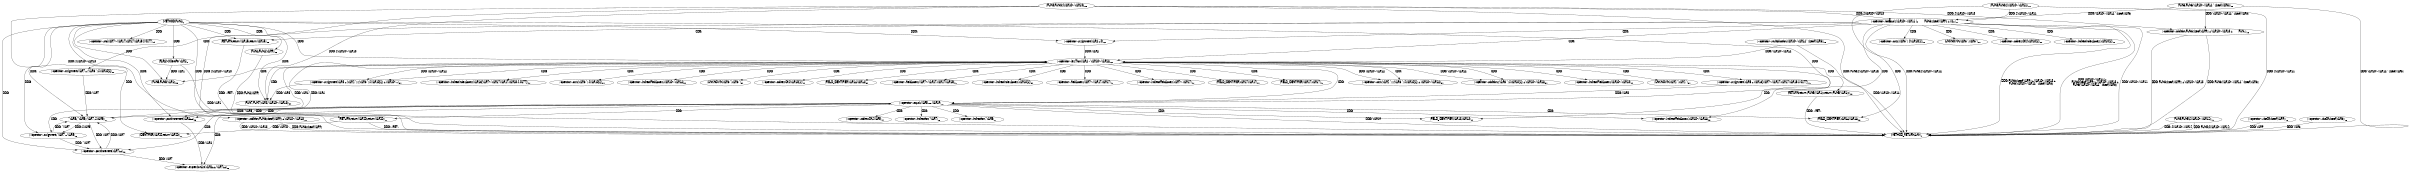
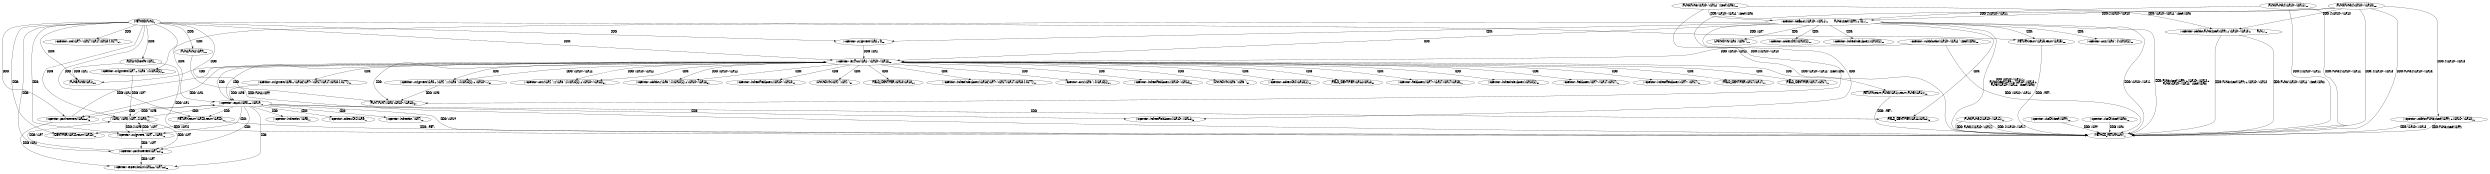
  digraph {
    fontname=Lato
    node [fontname=Lato]
    edge [fontname=Lato]
    n1 [label=<(METHOD,FUN1)<SUB>1</SUB>>]
    n2 [label=<(PARAM,ClientPtr VAR1)<SUB>1</SUB>>]
    n3 [label=<(FUN4,FUN4(VAR9))<SUB>13</SUB>>]
    n4 [label=<(FUN7,FUN7(VAR3, VAR10-&gt;VAR13))<SUB>32</SUB>>]
    n5 [label=<(&lt;operator&gt;.lessThan,VAR4 &lt; VAR10-&gt;VAR14)<SUB>23</SUB>>]
    n6 [label=<(FUN8,FUN8(VAR1))<SUB>33</SUB>>]
    n7 [label=<(RETURN,return VAR15;,return VAR15;)<SUB>20</SUB>>]
    n8 [label=<(&lt;operator&gt;.assignment,VAR4 = 0)<SUB>23</SUB>>]
    n9 [label=<(*VAR8,(*VAR8) (VAR7, &amp;VAR5))<SUB>27</SUB>>]
    n10 [label=<(&lt;operator&gt;.assignment,*VAR7 = VAR5)<SUB>28</SUB>>]
    n11 [label=<(&lt;operator&gt;.postIncrement,VAR4++)<SUB>23</SUB>>]
    n12 [label=<(&lt;operator&gt;.postIncrement,VAR7++)<SUB>23</SUB>>]
    n13 [label=<(&lt;operator&gt;.equals,VAR8 == VAR19)<SUB>25</SUB>>]
    n14 [label=<(RETURN,return VAR20;,return VAR20;)<SUB>26</SUB>>]
    n15 [label=<(&lt;operator&gt;.and,VAR7-&gt;VAR17.VAR17.VAR18 &amp; 0177)<SUB>24</SUB>>]
    n16 [label=<(IDENTIFIER,VAR20,return VAR20;)<SUB>26</SUB>>]
    n17 [label=<(METHOD_RETURN,ANY)<SUB>1</SUB>>]
    n18 [label=<(&lt;operator&gt;.assignment,VAR3 = (VAR2 *) (((VAR6 *) &amp;VAR10[1]) + VAR10-&gt;...)<SUB>31</SUB>>]
    n19 [label=<(RETURN,return (FUN8(VAR1));,return (FUN8(VAR1));)<SUB>13</SUB>>]
    n20 [label=<(&lt;operator&gt;.assignment,VAR8 = VAR16[VAR7-&gt;VAR17.VAR17.VAR18 &amp; 0177])<SUB>24</SUB>>]
    n21 [label=<(&lt;operator&gt;.cast,(VAR2 *) (((VAR6 *) &amp;VAR10[1]) + VAR10-&gt;VAR14))<SUB>31</SUB>>]
    n22 [label=<(&lt;operator&gt;.addition,((VAR6 *) &amp;VAR10[1]) + VAR10-&gt;VAR14)<SUB>31</SUB>>]
    n23 [label=<(&lt;operator&gt;.indirectFieldAccess,VAR10-&gt;VAR13)<SUB>32</SUB>>]
    n24 [label=<(UNKNOWN,VAR2 *,VAR2 *)<SUB>31</SUB>>]
    n25 [label=<(FIELD_IDENTIFIER,VAR13,VAR13)<SUB>32</SUB>>]
    n26 [label=<(&lt;operator&gt;.indirectIndexAccess,VAR16[VAR7-&gt;VAR17.VAR17.VAR18 &amp; 0177])<SUB>24</SUB>>]
    n27 [label=<(&lt;operator&gt;.cast,(VAR6 *) &amp;VAR10[1])<SUB>31</SUB>>]
    n28 [label=<(&lt;operator&gt;.indirectFieldAccess,VAR10-&gt;VAR14)<SUB>31</SUB>>]
    n29 [label=<(UNKNOWN,VAR6 *,VAR6 *)<SUB>31</SUB>>]
    n30 [label=<(&lt;operator&gt;.addressOf,&amp;VAR10[1])<SUB>31</SUB>>]
    n31 [label=<(FIELD_IDENTIFIER,VAR14,VAR14)<SUB>31</SUB>>]
    n32 [label=<(&lt;operator&gt;.fieldAccess,VAR7-&gt;VAR17.VAR17.VAR18)<SUB>24</SUB>>]
    n33 [label=<(&lt;operator&gt;.indirectIndexAccess,VAR10[1])<SUB>31</SUB>>]
    n34 [label=<(&lt;operator&gt;.fieldAccess,VAR7-&gt;VAR17.VAR17)<SUB>24</SUB>>]
    n35 [label=<(&lt;operator&gt;.indirectFieldAccess,VAR7-&gt;VAR17)<SUB>24</SUB>>]
    n36 [label=<(FIELD_IDENTIFIER,VAR17,VAR17)<SUB>24</SUB>>]
    n37 [label=<(FIELD_IDENTIFIER,VAR17,VAR17)<SUB>24</SUB>>]
    n38 [label=<(&lt;operator&gt;.expressionList,VAR4++, VAR7++)<SUB>23</SUB>>]
    n39 [label=<(&lt;operator&gt;.indirectFieldAccess,VAR10-&gt;VAR14)<SUB>23</SUB>>]
    n40 [label=<(FIELD_IDENTIFIER,VAR14,VAR14)<SUB>23</SUB>>]
    n41 [label=<(&lt;operator&gt;.indirection,*VAR8)<SUB>27</SUB>>]
    n42 [label=<(&lt;operator&gt;.addressOf,&amp;VAR5)<SUB>27</SUB>>]
    n43 [label=<(&lt;operator&gt;.indirection,*VAR7)<SUB>28</SUB>>]
    n44 [label=<(FUN3,FUN3(&amp;VAR10-&gt;VAR11))<SUB>12</SUB>>]
    n45 [label=<(&lt;operator&gt;.notEquals,VAR10-&gt;VAR11 !=         FUN6(sizeof(VAR9)) + VA...)<SUB>17</SUB>>]
    n46 [label=<(&lt;operator&gt;.assignment,VAR7 = (VAR6 *) &amp;VAR10[1])<SUB>22</SUB>>]
    n47 [label=<(&lt;operator&gt;.cast,(VAR6 *) &amp;VAR10[1])<SUB>22</SUB>>]
    n48 [label=<(UNKNOWN,VAR6 *,VAR6 *)<SUB>22</SUB>>]
    n49 [label=<(&lt;operator&gt;.addressOf,&amp;VAR10[1])<SUB>22</SUB>>]
    n50 [label=<(&lt;operator&gt;.indirectIndexAccess,VAR10[1])<SUB>22</SUB>>]
    n51 [label=<(FUN5,FUN5(&amp;VAR10-&gt;VAR12))<SUB>14</SUB>>]
    n52 [label=<(FUN3,FUN3(&amp;VAR10-&gt;VAR13))<SUB>15</SUB>>]
    n53 [label=<(&lt;operator&gt;.addition,FUN6(sizeof(VAR9)) + VAR10-&gt;VAR13 +         FUN...)<SUB>18</SUB>>]
    n54 [label=<(&lt;operator&gt;.addition,FUN6(sizeof(VAR9)) + VAR10-&gt;VAR13)<SUB>18</SUB>>]
    n55 [label=<(FUN6,FUN6(VAR10-&gt;VAR14 * sizeof(VAR6)))<SUB>19</SUB>>]
    n56 [label=<(&lt;operator&gt;.multiplication,VAR10-&gt;VAR14 * sizeof(VAR6))<SUB>19</SUB>>]
    n57 [label=<(&lt;operator&gt;.sizeOf,sizeof(VAR9))<SUB>18</SUB>>]
    n58 [label=<(&lt;operator&gt;.sizeOf,sizeof(VAR6))<SUB>19</SUB>>]
    n1 -> n2 [label="DDG: "]
    n1 -> n3 [label="DDG: "]
    n1 -> n4 [label="DDG: "]
    n1 -> n5 [label="DDG: "]
    n1 -> n6 [label="DDG: "]
-   n1 -> n7 [label="DDG: "]
+   n1 -> n7 [label="DDG: VAR7"]
    n1 -> n8 [label="DDG: "]
    n1 -> n9 [label="DDG: "]
    n1 -> n10 [label="DDG: "]
    n1 -> n11 [label="DDG: "]
    n1 -> n12 [label="DDG: "]
    n1 -> n13 [label="DDG: "]
    n1 -> n14 [label="DDG: "]
    n1 -> n15 [label="DDG: "]
    n1 -> n16 [label="DDG: "]
    n2 -> n6 [label="DDG: VAR1"]
    n2 -> n17 [label="DDG: VAR1"]
    n3 -> n17 [label="DDG: FUN4(VAR9)"]
    n5 -> n4 [label="CDG: "]
    n5 -> n6 [label="CDG: "]
    n5 -> n11 [label="DDG: VAR4"]
    n5 -> n13 [label="CDG: "]
    n5 -> n18 [label="DDG: VAR10-&gt;VAR14"]
    n5 -> n18 [label="CDG: "]
    n5 -> n19 [label="CDG: "]
    n5 -> n20 [label="CDG: "]
    n5 -> n21 [label="DDG: VAR10-&gt;VAR14"]
    n5 -> n21 [label="CDG: "]
    n5 -> n22 [label="DDG: VAR10-&gt;VAR14"]
    n5 -> n22 [label="CDG: "]
    n5 -> n23 [label="CDG: "]
    n5 -> n24 [label="CDG: "]
    n5 -> n25 [label="CDG: "]
    n5 -> n26 [label="CDG: "]
    n5 -> n27 [label="CDG: "]
    n5 -> n28 [label="CDG: "]
    n5 -> n29 [label="CDG: "]
    n5 -> n30 [label="CDG: "]
    n5 -> n31 [label="CDG: "]
    n5 -> n32 [label="CDG: "]
    n5 -> n33 [label="CDG: "]
    n5 -> n34 [label="CDG: "]
    n5 -> n35 [label="CDG: "]
    n5 -> n36 [label="CDG: "]
    n5 -> n37 [label="CDG: "]
    n7 -> n17 [label="DDG: &lt;RET&gt;"]
    n8 -> n5 [label="DDG: VAR4"]
    n9 -> n10 [label="DDG: &amp;VAR5"]
    n9 -> n12 [label="DDG: VAR7"]
    n9 -> n13 [label="DDG: *VAR8"]
    n10 -> n9 [label="DDG: *VAR7"]
    n10 -> n12 [label="DDG: *VAR7"]
    n11 -> n5 [label="DDG: VAR4"]
    n11 -> n38 [label="DDG: VAR4"]
    n12 -> n9 [label="DDG: VAR7"]
    n12 -> n38 [label="DDG: VAR7"]
-   n13 -> n25 [label="CDG: "]
+   n13 -> n5 [label="CDG: "]
    n13 -> n9 [label="CDG: "]
    n13 -> n10 [label="CDG: "]
    n13 -> n11 [label="CDG: "]
    n13 -> n12 [label="CDG: "]
    n13 -> n14 [label="CDG: "]
    n13 -> n17 [label="DDG: VAR19"]
    n13 -> n38 [label="CDG: "]
    n13 -> n39 [label="CDG: "]
    n13 -> n40 [label="CDG: "]
    n13 -> n41 [label="CDG: "]
    n13 -> n42 [label="CDG: "]
    n13 -> n43 [label="CDG: "]
    n14 -> n16 [label="DDG: VAR20"]
    n14 -> n17 [label="DDG: &lt;RET&gt;"]
    n18 -> n4 [label="DDG: VAR3"]
    n19 -> n17 [label="DDG: &lt;RET&gt;"]
    n20 -> n13 [label="DDG: VAR8"]
    n44 -> n17 [label="DDG: &amp;VAR10-&gt;VAR11"]
    n44 -> n17 [label="DDG: FUN3(&amp;VAR10-&gt;VAR11)"]
    n44 -> n45 [label="DDG: &amp;VAR10-&gt;VAR11"]
    n45 -> n5 [label="CDG: "]
    n45 -> n7 [label="CDG: "]
    n45 -> n8 [label="CDG: "]
    n45 -> n17 [label="DDG: VAR10-&gt;VAR11"]
    n45 -> n17 [label="DDG: FUN6(sizeof(VAR9)) + VAR10-&gt;VAR13 +\n        FUN6(VAR10-&gt;VAR14 * sizeof(VAR6))"]
    n45 -> n17 [label="DDG: VAR10-&gt;VAR11 !=\n        FUN6(sizeof(VAR9)) + VAR10-&gt;VAR13 +\n        FUN6(VAR10-&gt;VAR14 * sizeof(VAR6))"]
    n45 -> n39 [label="CDG: "]
    n45 -> n40 [label="CDG: "]
    n45 -> n46 [label="CDG: "]
    n45 -> n47 [label="CDG: "]
    n45 -> n48 [label="CDG: "]
    n45 -> n49 [label="CDG: "]
    n45 -> n50 [label="CDG: "]
    n46 -> n9 [label="DDG: VAR7"]
    n51 -> n17 [label="DDG: &amp;VAR10-&gt;VAR12"]
    n51 -> n17 [label="DDG: FUN5(&amp;VAR10-&gt;VAR12)"]
    n52 -> n4 [label="DDG: &amp;VAR10-&gt;VAR13"]
    n52 -> n17 [label="DDG: &amp;VAR10-&gt;VAR13"]
    n52 -> n17 [label="DDG: FUN3(&amp;VAR10-&gt;VAR13)"]
    n52 -> n45 [label="DDG: &amp;VAR10-&gt;VAR13"]
    n52 -> n53 [label="DDG: &amp;VAR10-&gt;VAR13"]
    n52 -> n54 [label="DDG: &amp;VAR10-&gt;VAR13"]
    n53 -> n17 [label="DDG: FUN6(sizeof(VAR9)) + VAR10-&gt;VAR13"]
    n53 -> n17 [label="DDG: FUN6(VAR10-&gt;VAR14 * sizeof(VAR6))"]
    n54 -> n17 [label="DDG: FUN6(sizeof(VAR9))"]
    n54 -> n17 [label="DDG: VAR10-&gt;VAR13"]
    n55 -> n17 [label="DDG: VAR10-&gt;VAR14 * sizeof(VAR6)"]
    n55 -> n45 [label="DDG: VAR10-&gt;VAR14 * sizeof(VAR6)"]
    n55 -> n53 [label="DDG: VAR10-&gt;VAR14 * sizeof(VAR6)"]
    n56 -> n5 [label="DDG: VAR10-&gt;VAR14"]
    n56 -> n17 [label="DDG: VAR10-&gt;VAR14"]
    n57 -> n17 [label="DDG: VAR9"]
    n58 -> n17 [label="DDG: VAR6"]
  }
